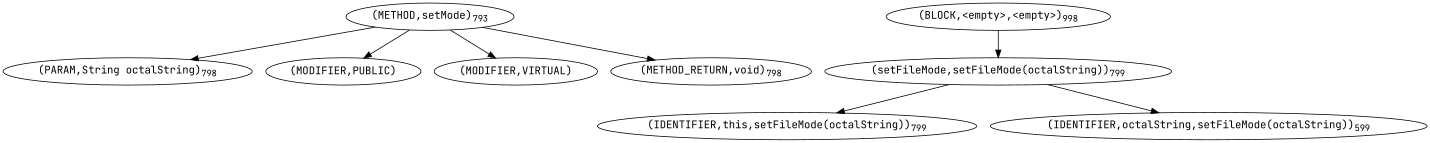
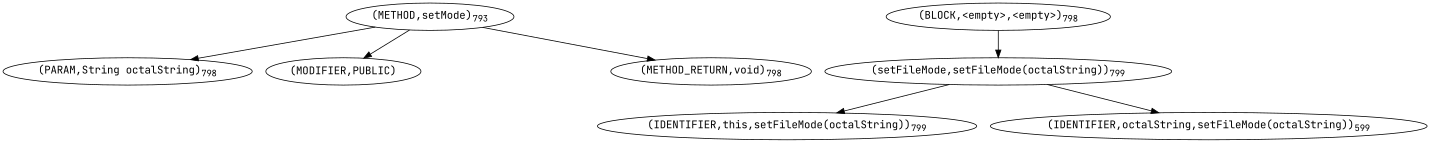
  digraph {
    fontname="JetBrains Mono"
    node [fontname="JetBrains Mono"]
    edge [fontname="JetBrains Mono"]
    n1 [label=<(METHOD,setMode)<SUB>793</SUB>>]
    n2 [label=<(PARAM,String octalString)<SUB>798</SUB>>]
    n3 [label=<(MODIFIER,PUBLIC)>]
-   n4 [label=<(MODIFIER,VIRTUAL)>]
    n5 [label=<(METHOD_RETURN,void)<SUB>798</SUB>>]
-   n6 [label=<(BLOCK,&lt;empty&gt;,&lt;empty&gt;)<SUB>998</SUB>>]
+   n6 [label=<(BLOCK,&lt;empty&gt;,&lt;empty&gt;)<SUB>798</SUB>>]
    n7 [label=<(setFileMode,setFileMode(octalString))<SUB>799</SUB>>]
    n8 [label=<(IDENTIFIER,this,setFileMode(octalString))<SUB>799</SUB>>]
    n9 [label=<(IDENTIFIER,octalString,setFileMode(octalString))<SUB>599</SUB>>]
    n1 -> n2
    n1 -> n3
-   n1 -> n4
    n1 -> n5
    n6 -> n7
    n7 -> n8
    n7 -> n9
  }
